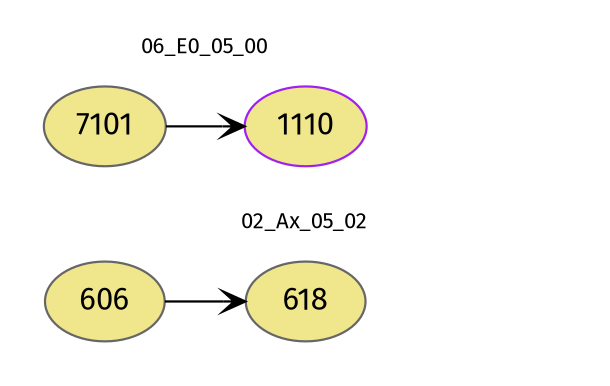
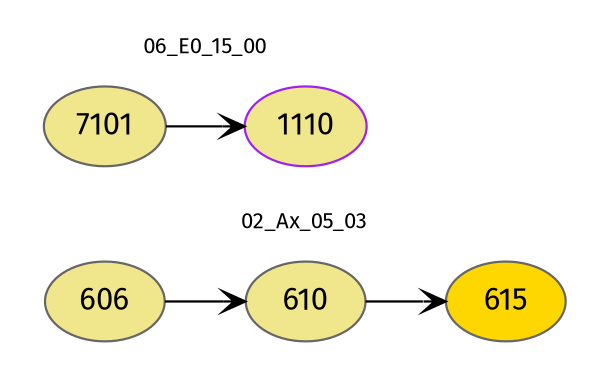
  digraph {
    fontname="Fira Sans"
    rankdir=LR
    node [color=gray40 fillcolor=khaki fontname="Fira Sans" style=filled]
    edge [arrowhead=vee color=black fontname="Fira Sans"]
    n1 [label=606]
-   n2 [label=618]
+   n2 [label=610]
+   n3 [fillcolor=gold label=615]
    n4 [label=7101]
    n5 [color=purple label=1110]
    subgraph cluster_1 {
      color=white
      fontsize=10
-     label="02_Ax_05_02"
+     label="02_Ax_05_03"
      n1
      n2
+     n3
    }
    subgraph cluster_2 {
      color=white
      fontsize=10
-     label="06_E0_05_00"
+     label="06_E0_15_00"
      n4
      n5
    }
    n1 -> n2
+   n2 -> n3
    n4 -> n5
  }
